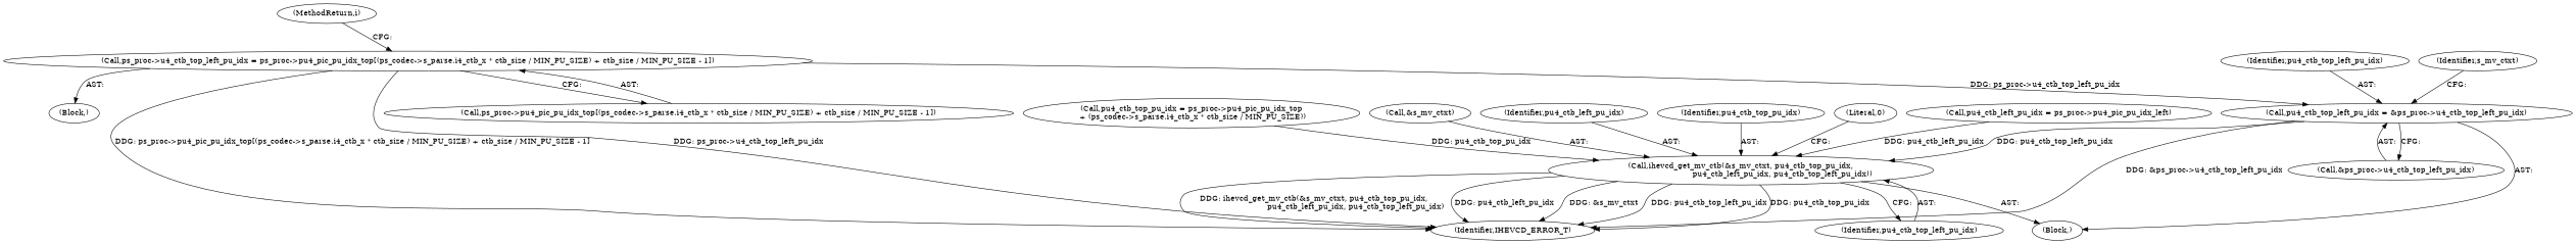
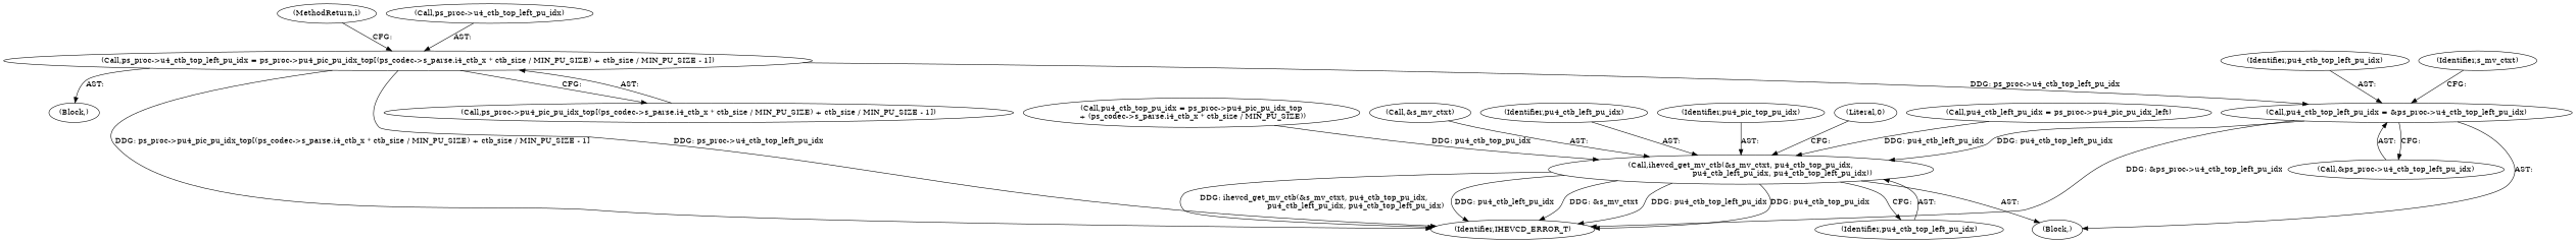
  digraph {
    n1 [label="(Call,ps_proc->u4_ctb_top_left_pu_idx = ps_proc->pu4_pic_pu_idx_top[(ps_codec->s_parse.i4_ctb_x * ctb_size / MIN_PU_SIZE) + ctb_size / MIN_PU_SIZE - 1])"]
    n2 [label="(Call,pu4_ctb_top_left_pu_idx = &ps_proc->u4_ctb_top_left_pu_idx)"]
    n3 [label="(Call,ps_proc->pu4_pic_pu_idx_top[(ps_codec->s_parse.i4_ctb_x * ctb_size / MIN_PU_SIZE) + ctb_size / MIN_PU_SIZE - 1])"]
    n4 [label="(Block,)"]
    n5 [label="(Identifier,IHEVCD_ERROR_T)"]
    n6 [label="(Call,ihevcd_get_mv_ctb(&s_mv_ctxt, pu4_ctb_top_pu_idx,\n                                  pu4_ctb_left_pu_idx, pu4_ctb_top_left_pu_idx))"]
    n7 [label="(Block,)"]
    n8 [label="(Call,&ps_proc->u4_ctb_top_left_pu_idx)"]
    n9 [label="(Identifier,pu4_ctb_top_left_pu_idx)"]
    n10 [label="(Identifier,s_mv_ctxt)"]
    n11 [label="(Call,pu4_ctb_top_pu_idx = ps_proc->pu4_pic_pu_idx_top\n + (ps_codec->s_parse.i4_ctb_x * ctb_size / MIN_PU_SIZE))"]
    n12 [label="(Identifier,pu4_ctb_top_left_pu_idx)"]
    n13 [label="(Call,&s_mv_ctxt)"]
    n14 [label="(Identifier,pu4_ctb_left_pu_idx)"]
    n15 [label="(MethodReturn,i)"]
-   n16 [label="(Identifier,pu4_ctb_top_pu_idx)"]
+   n16 [label="(Identifier,pu4_pic_top_pu_idx)"]
    n17 [label="(Literal,0)"]
    n18 [label="(Call,pu4_ctb_left_pu_idx = ps_proc->pu4_pic_pu_idx_left)"]
+   n19 [label="(Call,ps_proc->u4_ctb_top_left_pu_idx)"]
    n1 -> n2 [label="DDG: ps_proc->u4_ctb_top_left_pu_idx"]
    n1 -> n3 [label="CFG: "]
    n1 -> n4 [label="AST: "]
    n1 -> n5 [label="DDG: ps_proc->pu4_pic_pu_idx_top[(ps_codec->s_parse.i4_ctb_x * ctb_size / MIN_PU_SIZE) + ctb_size / MIN_PU_SIZE - 1]"]
    n1 -> n5 [label="DDG: ps_proc->u4_ctb_top_left_pu_idx"]
    n2 -> n5 [label="DDG: &ps_proc->u4_ctb_top_left_pu_idx"]
    n2 -> n6 [label="DDG: pu4_ctb_top_left_pu_idx"]
    n2 -> n7 [label="AST: "]
    n2 -> n8 [label="CFG: "]
    n3 -> n1 [label="AST: "]
    n6 -> n5 [label="DDG: &s_mv_ctxt"]
    n6 -> n5 [label="DDG: pu4_ctb_top_left_pu_idx"]
    n6 -> n5 [label="DDG: pu4_ctb_top_pu_idx"]
    n6 -> n5 [label="DDG: ihevcd_get_mv_ctb(&s_mv_ctxt, pu4_ctb_top_pu_idx,\n                                  pu4_ctb_left_pu_idx, pu4_ctb_top_left_pu_idx)"]
    n6 -> n5 [label="DDG: pu4_ctb_left_pu_idx"]
    n6 -> n7 [label="AST: "]
    n6 -> n9 [label="CFG: "]
    n8 -> n2 [label="AST: "]
    n9 -> n6 [label="AST: "]
    n10 -> n2 [label="CFG: "]
    n11 -> n6 [label="DDG: pu4_ctb_top_pu_idx"]
    n12 -> n2 [label="AST: "]
    n13 -> n6 [label="AST: "]
    n14 -> n6 [label="AST: "]
    n15 -> n1 [label="CFG: "]
    n16 -> n6 [label="AST: "]
    n17 -> n6 [label="CFG: "]
    n18 -> n6 [label="DDG: pu4_ctb_left_pu_idx"]
+   n19 -> n1 [label="AST: "]
  }
